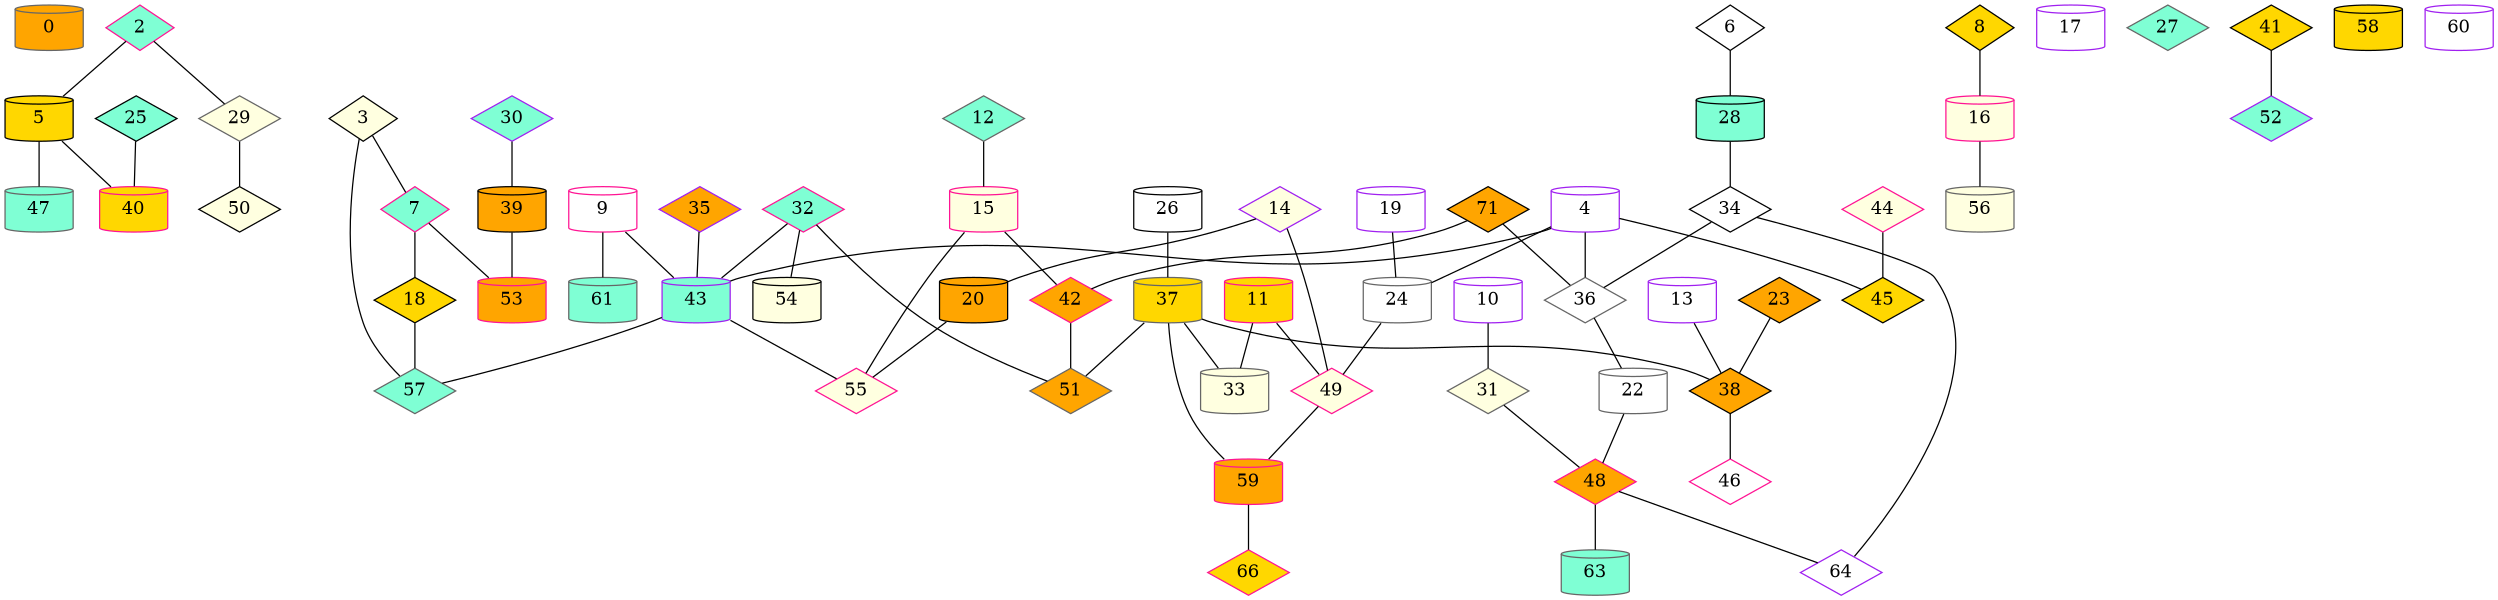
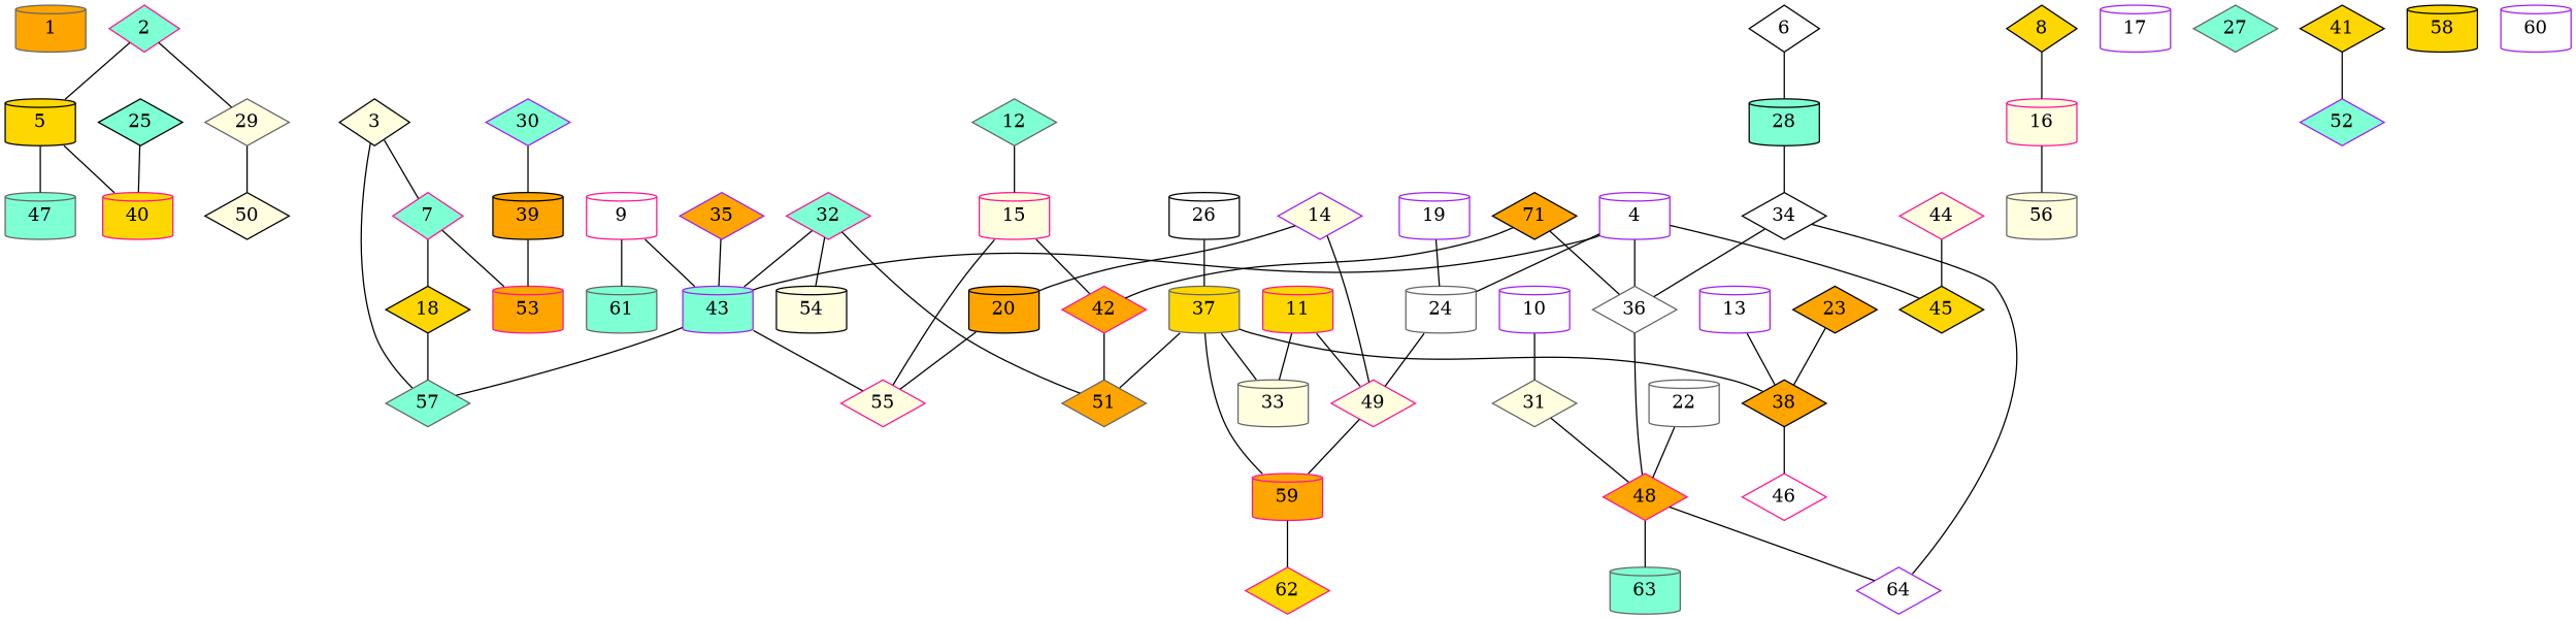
  graph {
    node [color=black fillcolor=white shape=diamond style=filled]
-   1 [color=gray40 fillcolor=orange shape=cylinder label=0]
+   1 [color=gray40 fillcolor=orange shape=cylinder]
    2 [color=deeppink fillcolor=aquamarine]
    5 [fillcolor=gold shape=cylinder]
    29 [color=gray40 fillcolor=lightyellow]
    40 [color=deeppink fillcolor=gold shape=cylinder]
    47 [color=gray40 fillcolor=aquamarine shape=cylinder]
    50 [fillcolor=lightyellow]
    3 [fillcolor=lightyellow]
    7 [color=deeppink fillcolor=aquamarine]
    57 [color=gray40 fillcolor=aquamarine]
    18 [fillcolor=gold]
    53 [color=deeppink fillcolor=orange shape=cylinder]
    4 [color=purple shape=cylinder]
    24 [color=gray40 shape=cylinder]
    36 [color=gray40]
    43 [color=purple fillcolor=aquamarine shape=cylinder]
    45 [fillcolor=gold]
    49 [color=deeppink fillcolor=lightyellow]
    48 [color=deeppink fillcolor=orange]
    55 [color=deeppink fillcolor=lightyellow]
    28 [fillcolor=aquamarine shape=cylinder]
    6
    34
    8 [fillcolor=gold]
    16 [color=deeppink fillcolor=lightyellow shape=cylinder]
    56 [color=gray40 fillcolor=lightyellow shape=cylinder]
    9 [color=deeppink shape=cylinder]
    61 [color=gray40 fillcolor=aquamarine shape=cylinder]
    10 [color=purple shape=cylinder]
    31 [color=gray40 fillcolor=lightyellow]
    11 [color=deeppink fillcolor=gold shape=cylinder]
    33 [color=gray40 fillcolor=lightyellow shape=cylinder]
    59 [color=deeppink fillcolor=orange shape=cylinder]
    12 [color=gray40 fillcolor=aquamarine]
    15 [color=deeppink fillcolor=lightyellow shape=cylinder]
    42 [color=deeppink fillcolor=orange]
    13 [color=purple shape=cylinder]
    38 [fillcolor=orange]
    46 [color=deeppink]
    14 [color=purple fillcolor=lightyellow]
    20 [fillcolor=orange shape=cylinder]
    51 [color=gray40 fillcolor=orange]
    54 [fillcolor=lightyellow shape=cylinder]
    17 [color=purple shape=cylinder]
    19 [color=purple shape=cylinder]
    n46 [fillcolor=orange label=71]
    22 [color=gray40 shape=cylinder]
    64 [color=purple]
    63 [color=gray40 fillcolor=aquamarine shape=cylinder]
    23 [fillcolor=orange]
    25 [fillcolor=aquamarine]
    26 [shape=cylinder]
    37 [color=gray40 fillcolor=gold shape=cylinder]
    27 [color=gray40 fillcolor=aquamarine]
    30 [color=purple fillcolor=aquamarine]
    39 [fillcolor=orange shape=cylinder]
    32 [color=deeppink fillcolor=aquamarine]
    35 [color=purple fillcolor=orange]
-   62 [color=deeppink fillcolor=gold label=66]
+   62 [color=deeppink fillcolor=gold]
    41 [fillcolor=gold]
    52 [color=purple fillcolor=aquamarine]
    44 [color=deeppink fillcolor=lightyellow]
    58 [fillcolor=gold shape=cylinder]
    60 [color=purple shape=cylinder]
    2 -- 5
    2 -- 29
    5 -- 40
    5 -- 47
    29 -- 50
    3 -- 7
    3 -- 57
    7 -- 18
    7 -- 53
    18 -- 57
    4 -- 24
    4 -- 36
    4 -- 43
    4 -- 45
    24 -- 49
-   36 -- 22
+   36 -- 48
    43 -- 57
    43 -- 55
    49 -- 59
    48 -- 64
    48 -- 63
    28 -- 34
    6 -- 28
    34 -- 36
    34 -- 64
    8 -- 16
    16 -- 56
    9 -- 43
    9 -- 61
    10 -- 31
    31 -- 48
    11 -- 49
    11 -- 33
    59 -- 62
    12 -- 15
    15 -- 55
    15 -- 42
    42 -- 51
    13 -- 38
    38 -- 46
    14 -- 49
    14 -- 20
    20 -- 55
    19 -- 24
    n46 -- 36
    n46 -- 42
    22 -- 48
    23 -- 38
    25 -- 40
    26 -- 37
    37 -- 33
    37 -- 59
    37 -- 38
    37 -- 51
    30 -- 39
    39 -- 53
    32 -- 43
    32 -- 51
    32 -- 54
    35 -- 43
    41 -- 52
    44 -- 45
  }
